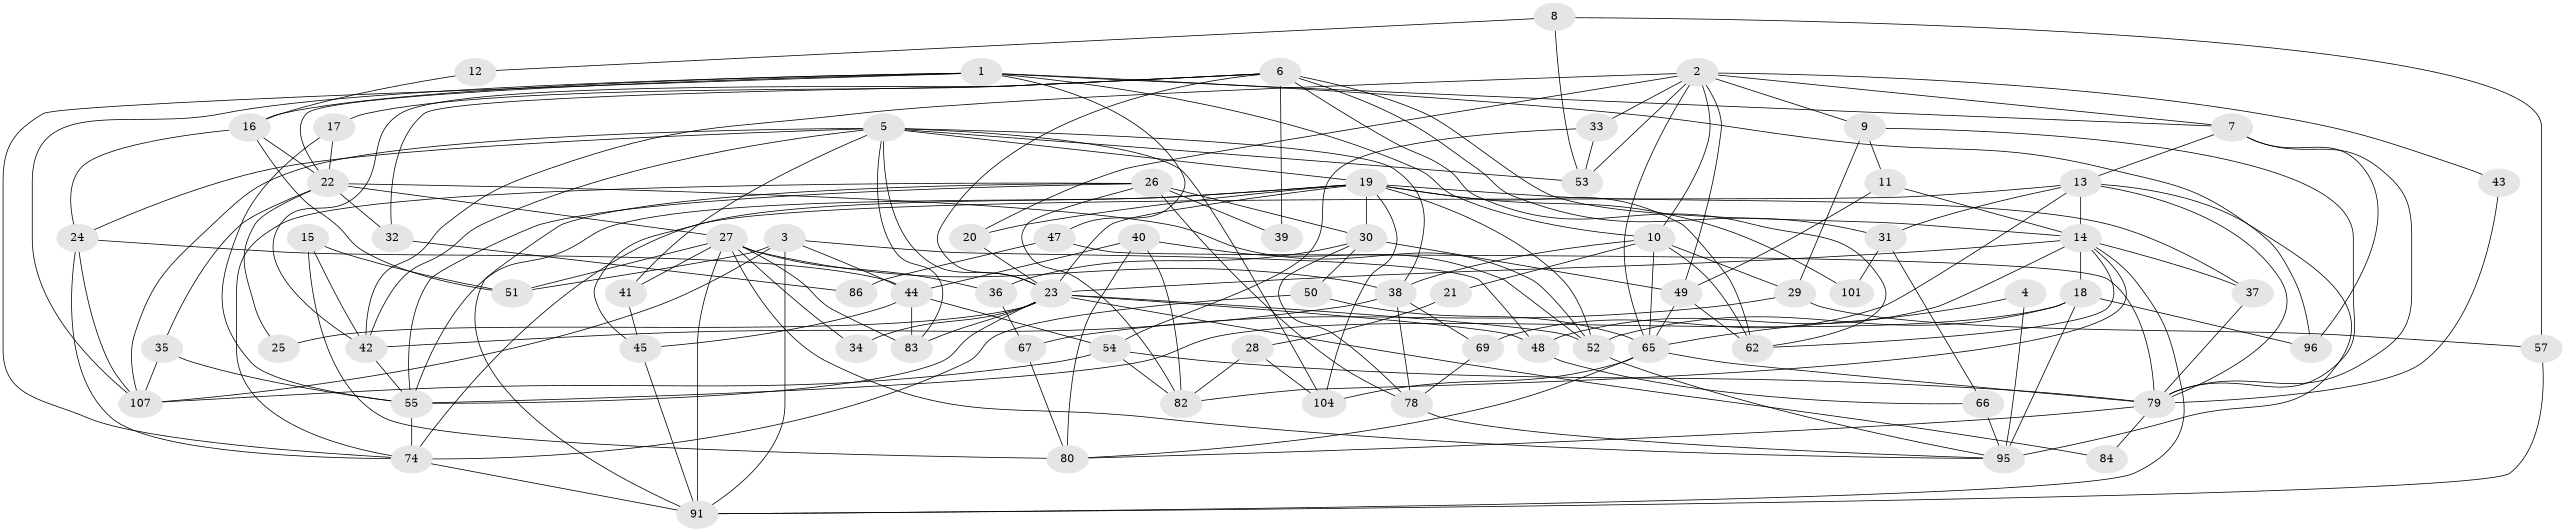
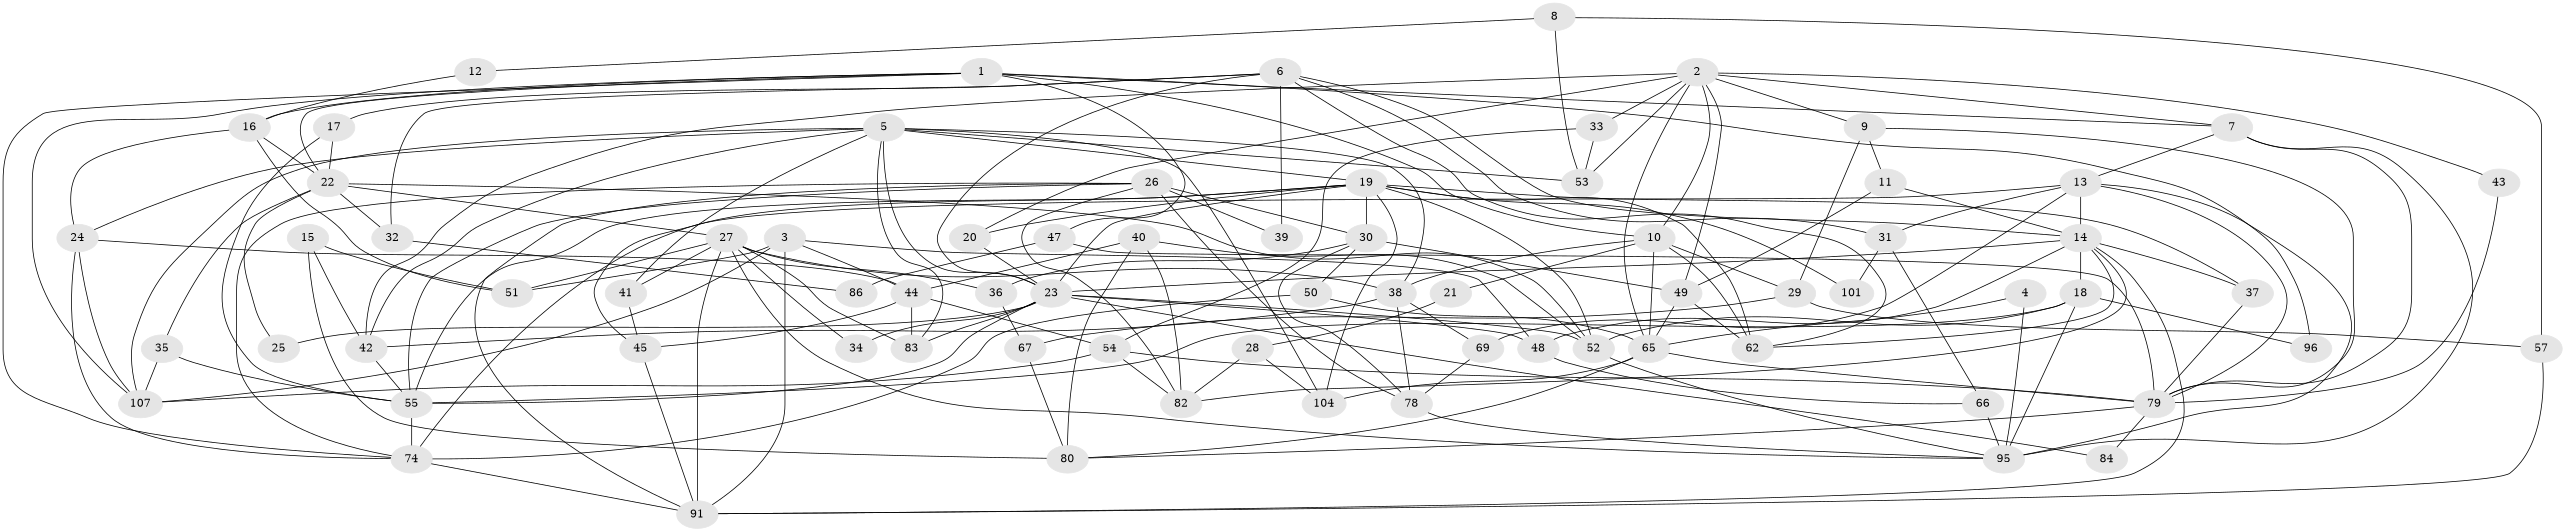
  graph {
    node [color=gray90 style=filled]
    1 [super="+97"]
    7 [super="+70"]
    10 [super="+71"]
    16 [super="+93"]
    22 [super="+58"]
    47
    74 [super="+102"]
    96
    107
    95 [super="+99"]
    13 [super="+100"]
    79 [super="+90"]
    65 [super="+73"]
    38 [super="+72"]
    62
    29 [super="+108"]
    21
    51 [super="+76"]
    24 [super="+92"]
    32
    52
    25
    27 [super="+63"]
    35
    86
    91
    2 [super="+68"]
    9
    20
    33 [super="+60"]
    42
    43
    49 [super="+109"]
    53
    11 [super="+75"]
    23 [super="+106"]
    54 [super="+81"]
    55 [super="+103"]
    104
    80 [super="+89"]
    3 [super="+64"]
    48
    44 [super="+77"]
    66
    83 [super="+87"]
    4
    5 [super="+105"]
    19 [super="+85"]
    41
    37
    30 [super="+88"]
    45 [super="+46"]
    101
    34
    84
    69
    78
    6 [super="+59"]
    14 [super="+61"]
    17
    31
    39
    18 [super="+56"]
    82 [super="+98"]
    8
    12
    57
    67
    28
    15
    36
    50
    26 [super="+94"]
    40
    1 -- 7
    1 -- 10
    1 -- 16
    1 -- 22
    1 -- 47
    1 -- 74
    1 -- 96
    1 -- 107
-   7 -- 96
+   7 -- 95
    7 -- 13
    7 -- 79
    10 -- 65
    10 -- 38
    10 -- 62
    10 -- 29 [weight=2]
    10 -- 21
    16 -- 22
    16 -- 51
    16 -- 24
    22 -- 32
    22 -- 52
    22 -- 25
    22 -- 27
    22 -- 35
    47 -- 79
    47 -- 86
    74 -- 91
    13 -- 74
    13 -- 95
    13 -- 79
    13 -- 69
    13 -- 14
    13 -- 31
    79 -- 80
    79 -- 84
    65 -- 79
    65 -- 104
    65 -- 80
    38 -- 42
    38 -- 69
    38 -- 78
    29 -- 57
    29 -- 67
    21 -- 28
    24 -- 74
    24 -- 107
    24 -- 44
    32 -- 86
    52 -- 95
    27 -- 95
    27 -- 38
    27 -- 51
    27 -- 91
    27 -- 83
    27 -- 41
    27 -- 34
    27 -- 36
    35 -- 107
    35 -- 55
    2 -- 7
    2 -- 10
    2 -- 65
    2 -- 9
    2 -- 20
    2 -- 33 [weight=2]
    2 -- 42
    2 -- 43
    2 -- 49
    2 -- 53
    9 -- 79
    9 -- 29
    9 -- 11
    20 -- 23
    33 -- 53
    33 -- 54
    42 -- 55
    43 -- 79
    49 -- 65
    49 -- 62
    11 -- 49
    11 -- 14
    23 -- 52
    23 -- 25
    23 -- 55
    23 -- 48
    23 -- 83
    23 -- 34
    23 -- 84
    54 -- 107
    54 -- 79
    54 -- 82
    55 -- 74
    3 -- 107
    3 -- 51
    3 -- 91
    3 -- 48
    3 -- 44
    48 -- 66
    44 -- 54
    44 -- 83
    44 -- 45
    66 -- 95
    4 -- 95
    4 -- 65
    5 -- 107
    5 -- 38
    5 -- 24
    5 -- 42
    5 -- 53
    5 -- 23
    5 -- 104
    5 -- 83
    5 -- 19
    5 -- 41
    19 -- 62
    19 -- 52
    19 -- 20
    19 -- 23
    19 -- 55
    19 -- 104
    19 -- 37
    19 -- 30
    19 -- 45
    19 -- 101
    41 -- 45
    37 -- 79
    30 -- 49
    30 -- 78
    30 -- 36
    30 -- 50
    45 -- 91
    69 -- 78
    78 -- 95
    6 -- 62
    6 -- 32
-   6 -- 42
    6 -- 23
    6 -- 14
    6 -- 17
    6 -- 31
    6 -- 39
    14 -- 62
    14 -- 91
    14 -- 23
    14 -- 48
    14 -- 37
    14 -- 18
    14 -- 82
    17 -- 22
    17 -- 55
    31 -- 66
    31 -- 101
    18 -- 96
    18 -- 95
    18 -- 52
    18 -- 55
    8 -- 53
    8 -- 12
    8 -- 57
    12 -- 16
    57 -- 91
    67 -- 80
    28 -- 104
    28 -- 82
    15 -- 51
    15 -- 42
    15 -- 80
    36 -- 67
    50 -- 74
    50 -- 65
    26 -- 74
    26 -- 91
    26 -- 55
    26 -- 30
    26 -- 78
    26 -- 39
    26 -- 82
    40 -- 52
    40 -- 80
    40 -- 44
    40 -- 82
  }
